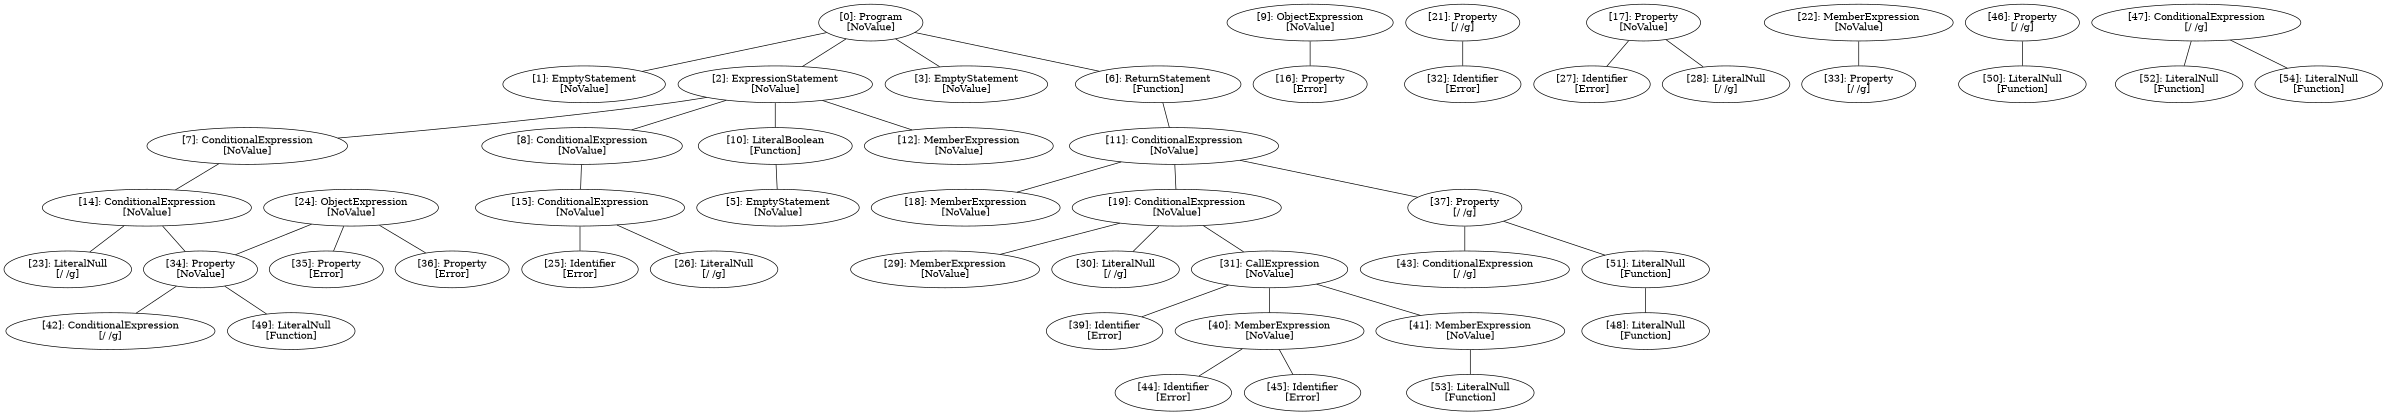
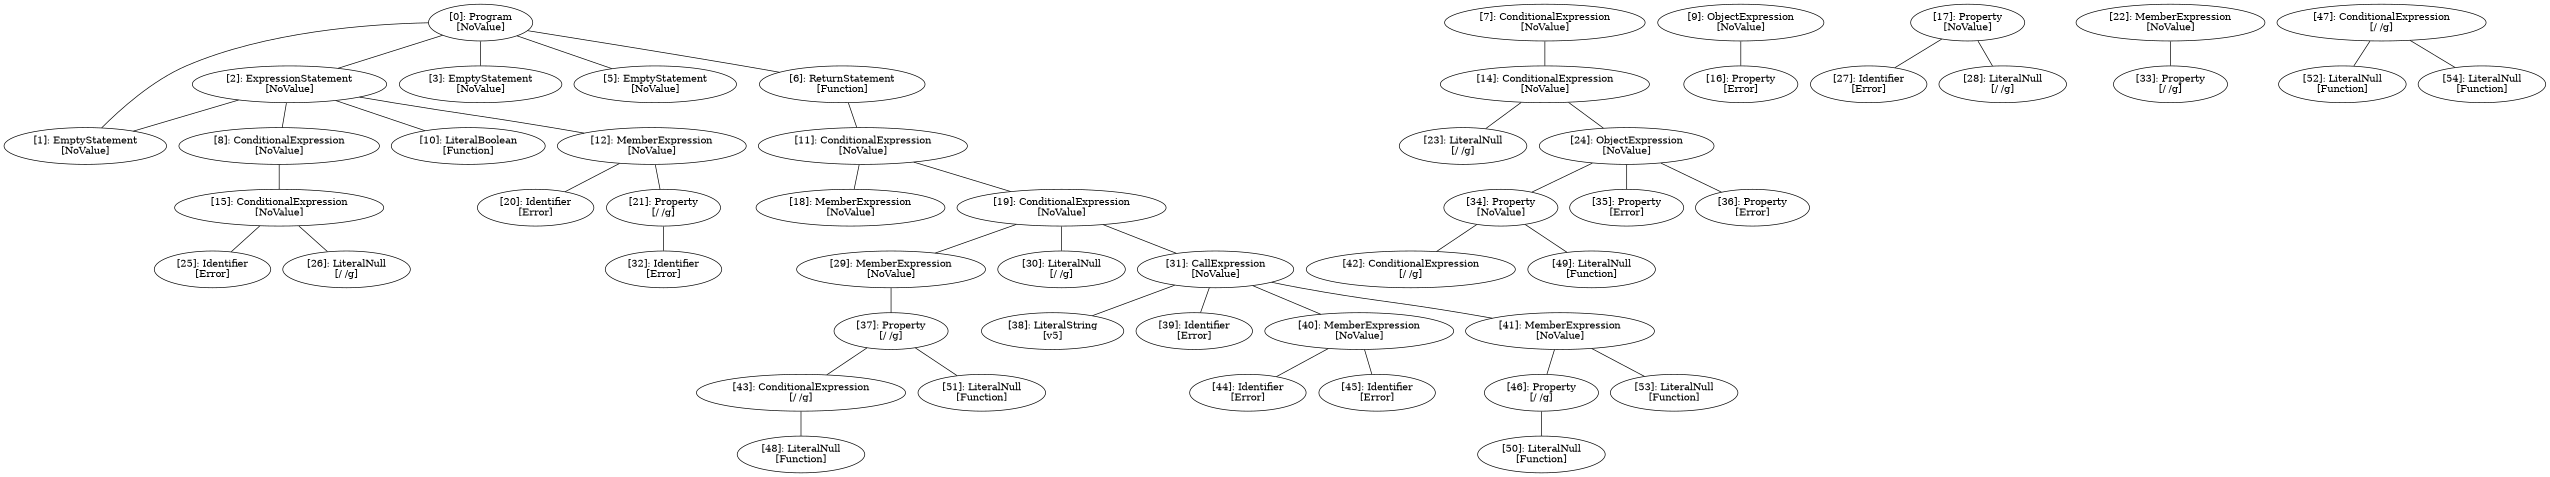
  graph {
    n1 [label="[0]: Program\n[NoValue]"]
    n2 [label="[1]: EmptyStatement\n[NoValue]"]
    n3 [label="[2]: ExpressionStatement\n[NoValue]"]
    n4 [label="[3]: EmptyStatement\n[NoValue]"]
    n5 [label="[5]: EmptyStatement\n[NoValue]"]
    n6 [label="[6]: ReturnStatement\n[Function]"]
    n7 [label="[7]: ConditionalExpression\n[NoValue]"]
    n8 [label="[8]: ConditionalExpression\n[NoValue]"]
    n9 [label="[10]: LiteralBoolean\n[Function]"]
    n10 [label="[12]: MemberExpression\n[NoValue]"]
    n11 [label="[11]: ConditionalExpression\n[NoValue]"]
    n12 [label="[14]: ConditionalExpression\n[NoValue]"]
    n13 [label="[15]: ConditionalExpression\n[NoValue]"]
    n14 [label="[9]: ObjectExpression\n[NoValue]"]
    n15 [label="[16]: Property\n[Error]"]
+   n16 [label="[20]: Identifier\n[Error]"]
    n17 [label="[21]: Property\n[/ /g]"]
    n18 [label="[18]: MemberExpression\n[NoValue]"]
    n19 [label="[19]: ConditionalExpression\n[NoValue]"]
    n20 [label="[23]: LiteralNull\n[/ /g]"]
    n21 [label="[24]: ObjectExpression\n[NoValue]"]
    n22 [label="[25]: Identifier\n[Error]"]
    n23 [label="[26]: LiteralNull\n[/ /g]"]
    n24 [label="[17]: Property\n[NoValue]"]
    n25 [label="[27]: Identifier\n[Error]"]
    n26 [label="[28]: LiteralNull\n[/ /g]"]
    n27 [label="[29]: MemberExpression\n[NoValue]"]
    n28 [label="[30]: LiteralNull\n[/ /g]"]
    n29 [label="[31]: CallExpression\n[NoValue]"]
    n30 [label="[32]: Identifier\n[Error]"]
    n31 [label="[22]: MemberExpression\n[NoValue]"]
    n32 [label="[33]: Property\n[/ /g]"]
    n33 [label="[34]: Property\n[NoValue]"]
    n34 [label="[35]: Property\n[Error]"]
    n35 [label="[36]: Property\n[Error]"]
    n36 [label="[37]: Property\n[/ /g]"]
+   n37 [label="[38]: LiteralString\n[v5]"]
    n38 [label="[39]: Identifier\n[Error]"]
    n39 [label="[40]: MemberExpression\n[NoValue]"]
    n40 [label="[41]: MemberExpression\n[NoValue]"]
    n41 [label="[42]: ConditionalExpression\n[/ /g]"]
    n42 [label="[49]: LiteralNull\n[Function]"]
    n43 [label="[43]: ConditionalExpression\n[/ /g]"]
    n44 [label="[51]: LiteralNull\n[Function]"]
    n45 [label="[44]: Identifier\n[Error]"]
    n46 [label="[45]: Identifier\n[Error]"]
    n47 [label="[46]: Property\n[/ /g]"]
    n48 [label="[53]: LiteralNull\n[Function]"]
    n49 [label="[48]: LiteralNull\n[Function]"]
    n50 [label="[50]: LiteralNull\n[Function]"]
    n51 [label="[47]: ConditionalExpression\n[/ /g]"]
    n52 [label="[52]: LiteralNull\n[Function]"]
    n53 [label="[54]: LiteralNull\n[Function]"]
    n1 -- n2
    n1 -- n3
    n1 -- n4
-   n9 -- n5
+   n1 -- n5
    n1 -- n6
-   n3 -- n7
+   n3 -- n2
    n3 -- n8
    n3 -- n9
    n3 -- n10
    n6 -- n11
    n7 -- n12
    n8 -- n13
+   n10 -- n16
+   n10 -- n17
    n11 -- n18
    n11 -- n19
    n12 -- n20
-   n12 -- n33
+   n12 -- n21
    n13 -- n22
    n13 -- n23
    n14 -- n15
    n17 -- n30
    n19 -- n27
    n19 -- n28
    n19 -- n29
    n21 -- n33
    n21 -- n34
    n21 -- n35
    n24 -- n25
    n24 -- n26
-   n11 -- n36
+   n27 -- n36
+   n29 -- n37
    n29 -- n38
    n29 -- n39
    n29 -- n40
    n31 -- n32
    n33 -- n41
    n33 -- n42
    n36 -- n43
    n36 -- n44
    n39 -- n45
    n39 -- n46
+   n40 -- n47
    n40 -- n48
-   n44 -- n49
+   n43 -- n49
    n47 -- n50
    n51 -- n52
    n51 -- n53
  }
